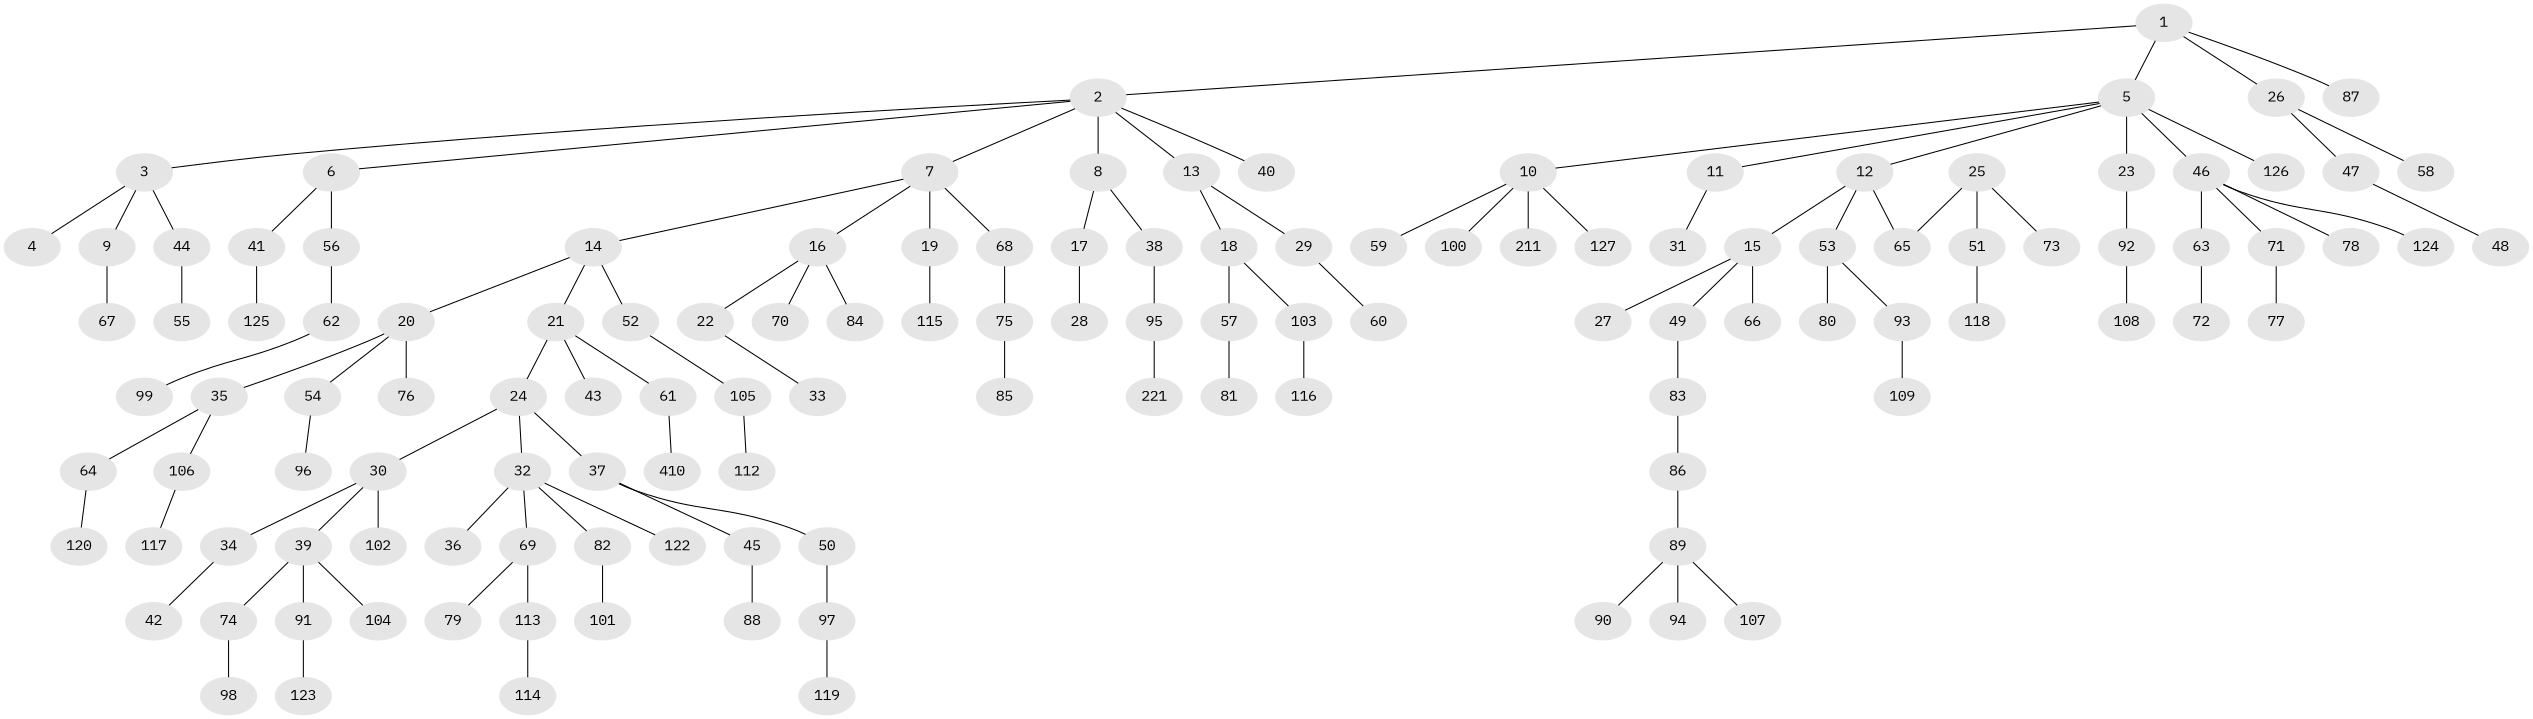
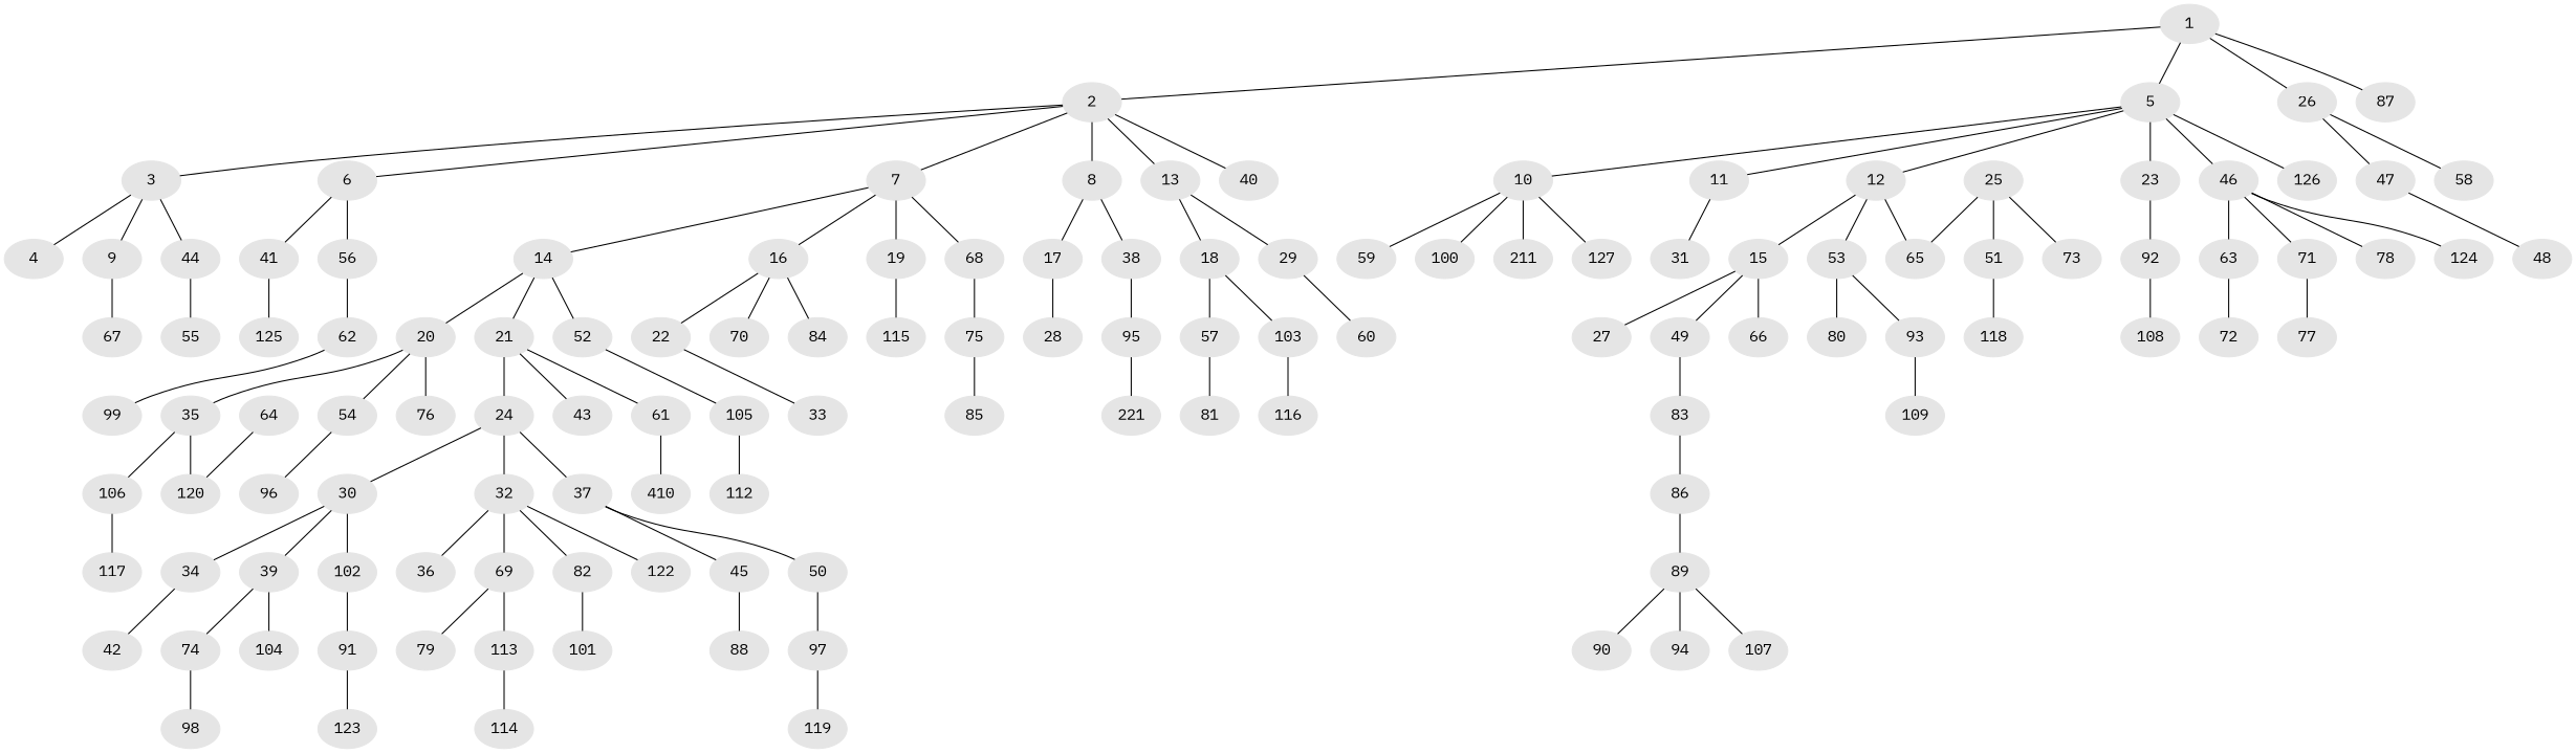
  graph {
    fontname="IBM Plex Mono"
    node [color=gray90 fontname="IBM Plex Mono" style=filled]
    edge [fontname="IBM Plex Mono"]
    1
    2
    5
    26
    87
    3
    6
    7
    8
    13
    40
    10
    11
    12
    23
    46
    126
    47
    58
    4
    9
    44
    41
    56
    14
    16
    19
    68
    17
    38
    18
    29
    67
    55
    59
    100
    n37 [label=211]
    127
    31
    15
    53
    65
    92
    63
    71
    78
    124
    125
    62
    20
    21
    52
    22
    70
    84
    115
    75
    28
    95
    27
    49
    66
    25
    51
    73
    80
    93
    57
    103
    60
    35
    54
    76
    24
    43
    61
    105
    83
    33
    81
    116
    64
    106
    96
    30
    32
    37
    n88 [label=410]
    108
    34
    39
    102
    36
    69
    82
    122
    45
    50
    118
    48
    42
    74
    91
    104
    79
    113
    101
    120
    117
    88
    97
    n112 [label=221]
    98
    123
    72
    77
    86
    119
    112
    109
    99
    85
    114
    89
    90
    94
    107
    1 -- 2
    1 -- 5
    1 -- 26
    1 -- 87
    2 -- 3
    2 -- 6
    2 -- 7
    2 -- 8
    2 -- 13
    2 -- 40
    5 -- 10
    5 -- 11
    5 -- 12
    5 -- 23
    5 -- 46
    5 -- 126
    26 -- 47
    26 -- 58
    3 -- 4
    3 -- 9
    3 -- 44
    6 -- 41
    6 -- 56
    7 -- 14
    7 -- 16
    7 -- 19
    7 -- 68
    8 -- 17
    8 -- 38
    13 -- 18
    13 -- 29
    10 -- 59
    10 -- 100
    10 -- n37
    10 -- 127
    11 -- 31
    12 -- 15
    12 -- 53
    12 -- 65
    23 -- 92
    46 -- 63
    46 -- 71
    46 -- 78
    46 -- 124
    47 -- 48
    9 -- 67
    44 -- 55
    41 -- 125
    56 -- 62
    14 -- 20
    14 -- 21
    14 -- 52
    16 -- 22
    16 -- 70
    16 -- 84
    19 -- 115
    68 -- 75
    17 -- 28
    38 -- 95
    18 -- 57
    18 -- 103
    29 -- 60
    15 -- 27
    15 -- 49
    15 -- 66
    53 -- 80
    53 -- 93
    92 -- 108
    63 -- 72
    71 -- 77
    62 -- 99
    20 -- 35
    20 -- 54
    20 -- 76
    21 -- 24
    21 -- 43
    21 -- 61
    52 -- 105
    22 -- 33
    75 -- 85
    95 -- n112
    49 -- 83
    25 -- 65
    25 -- 51
    25 -- 73
    51 -- 118
    93 -- 109
    57 -- 81
    103 -- 116
-   35 -- 64
+   35 -- 120
    35 -- 106
    54 -- 96
    24 -- 30
    24 -- 32
    24 -- 37
    61 -- n88
    105 -- 112
    83 -- 86
    64 -- 120
    106 -- 117
    30 -- 34
    30 -- 39
    30 -- 102
    32 -- 36
    32 -- 69
    32 -- 82
    32 -- 122
    37 -- 45
    37 -- 50
    34 -- 42
    39 -- 74
-   39 -- 91
+   102 -- 91
    39 -- 104
    69 -- 79
    69 -- 113
    82 -- 101
    45 -- 88
    50 -- 97
    74 -- 98
    91 -- 123
    113 -- 114
    97 -- 119
    86 -- 89
    89 -- 90
    89 -- 94
    89 -- 107
  }
